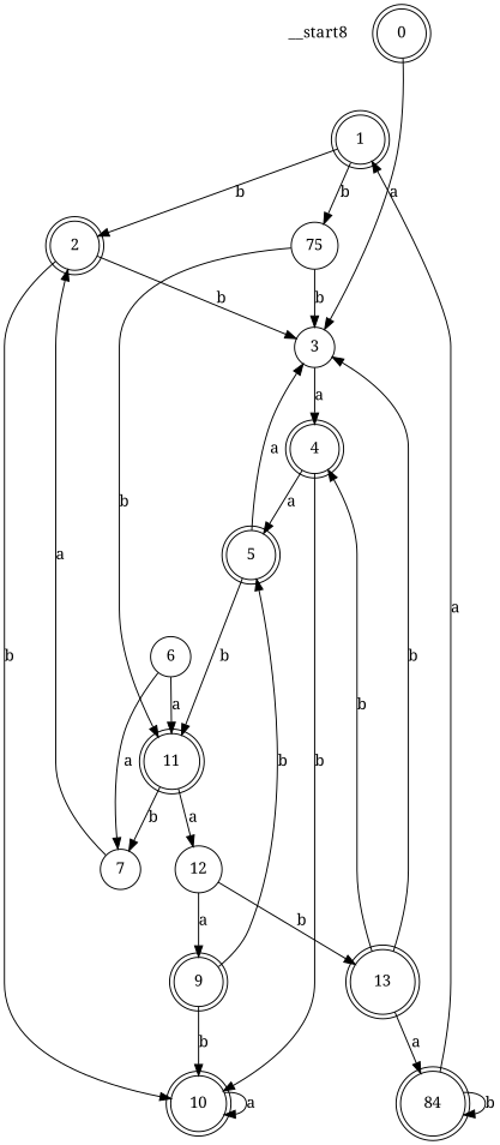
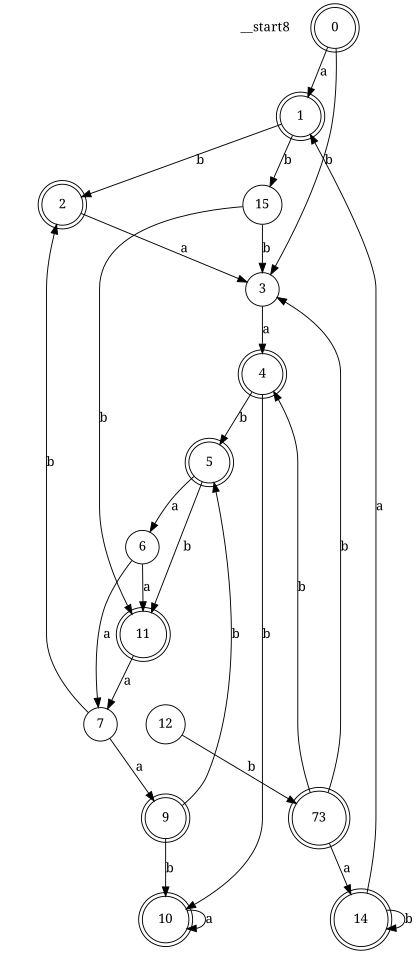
  digraph {
    fontname="Noto Serif"
    rankdir=TB
    node [fontname="Noto Serif" shape=doublecircle color=black fillcolor=white style="rounded,filled"]
    edge [fontname="Noto Serif"]
    n1 [label=__start8 shape=none color="" fillcolor="" style=""]
    n2 [label=0]
    n3 [label=1]
    n4 [label=3 shape=circle style=filled]
    n5 [label=2]
-   n6 [label=75 shape=circle style=filled]
+   n6 [label=15 shape=circle style=filled]
    n7 [label=4]
    n8 [label=10]
    n9 [label=11]
    n10 [label=5]
-   n11 [label=13]
-   n12 [label=84]
+   n11 [label=73]
+   n12 [label=14]
    n13 [label=6 shape=circle style=filled]
    n14 [label=7 shape=circle style=filled]
    n15 [label=12 shape=circle style=filled]
    n16 [label=9]
-   n2 -> n4 [label=a]
+   n2 -> n3 [label=a]
+   n2 -> n4 [label=b]
    n3 -> n5 [label=b]
    n3 -> n6 [label=b]
    n4 -> n7 [label=a]
-   n5 -> n4 [label=b]
-   n5 -> n8 [label=b]
+   n5 -> n4 [label=a]
    n6 -> n4 [label=b]
    n6 -> n9 [label=b]
    n7 -> n8 [label=b]
-   n7 -> n10 [label=a]
+   n7 -> n10 [label=b]
    n8 -> n8 [label=a]
-   n9 -> n14 [label=b]
-   n9 -> n15 [label=a]
+   n9 -> n14 [label=a]
    n10 -> n9 [label=b]
-   n10 -> n4 [label=a]
+   n10 -> n13 [label=a]
    n11 -> n4 [label=b]
    n11 -> n7 [label=b]
    n11 -> n12 [label=a]
    n12 -> n3 [label=a]
    n12 -> n12 [label=b]
    n13 -> n9 [label=a]
    n13 -> n14 [label=a]
-   n14 -> n5 [label=a]
+   n14 -> n5 [label=b]
    n15 -> n11 [label=b]
-   n15 -> n16 [label=a]
+   n14 -> n16 [label=a]
    n16 -> n8 [label=b]
    n16 -> n10 [label=b]
  }
